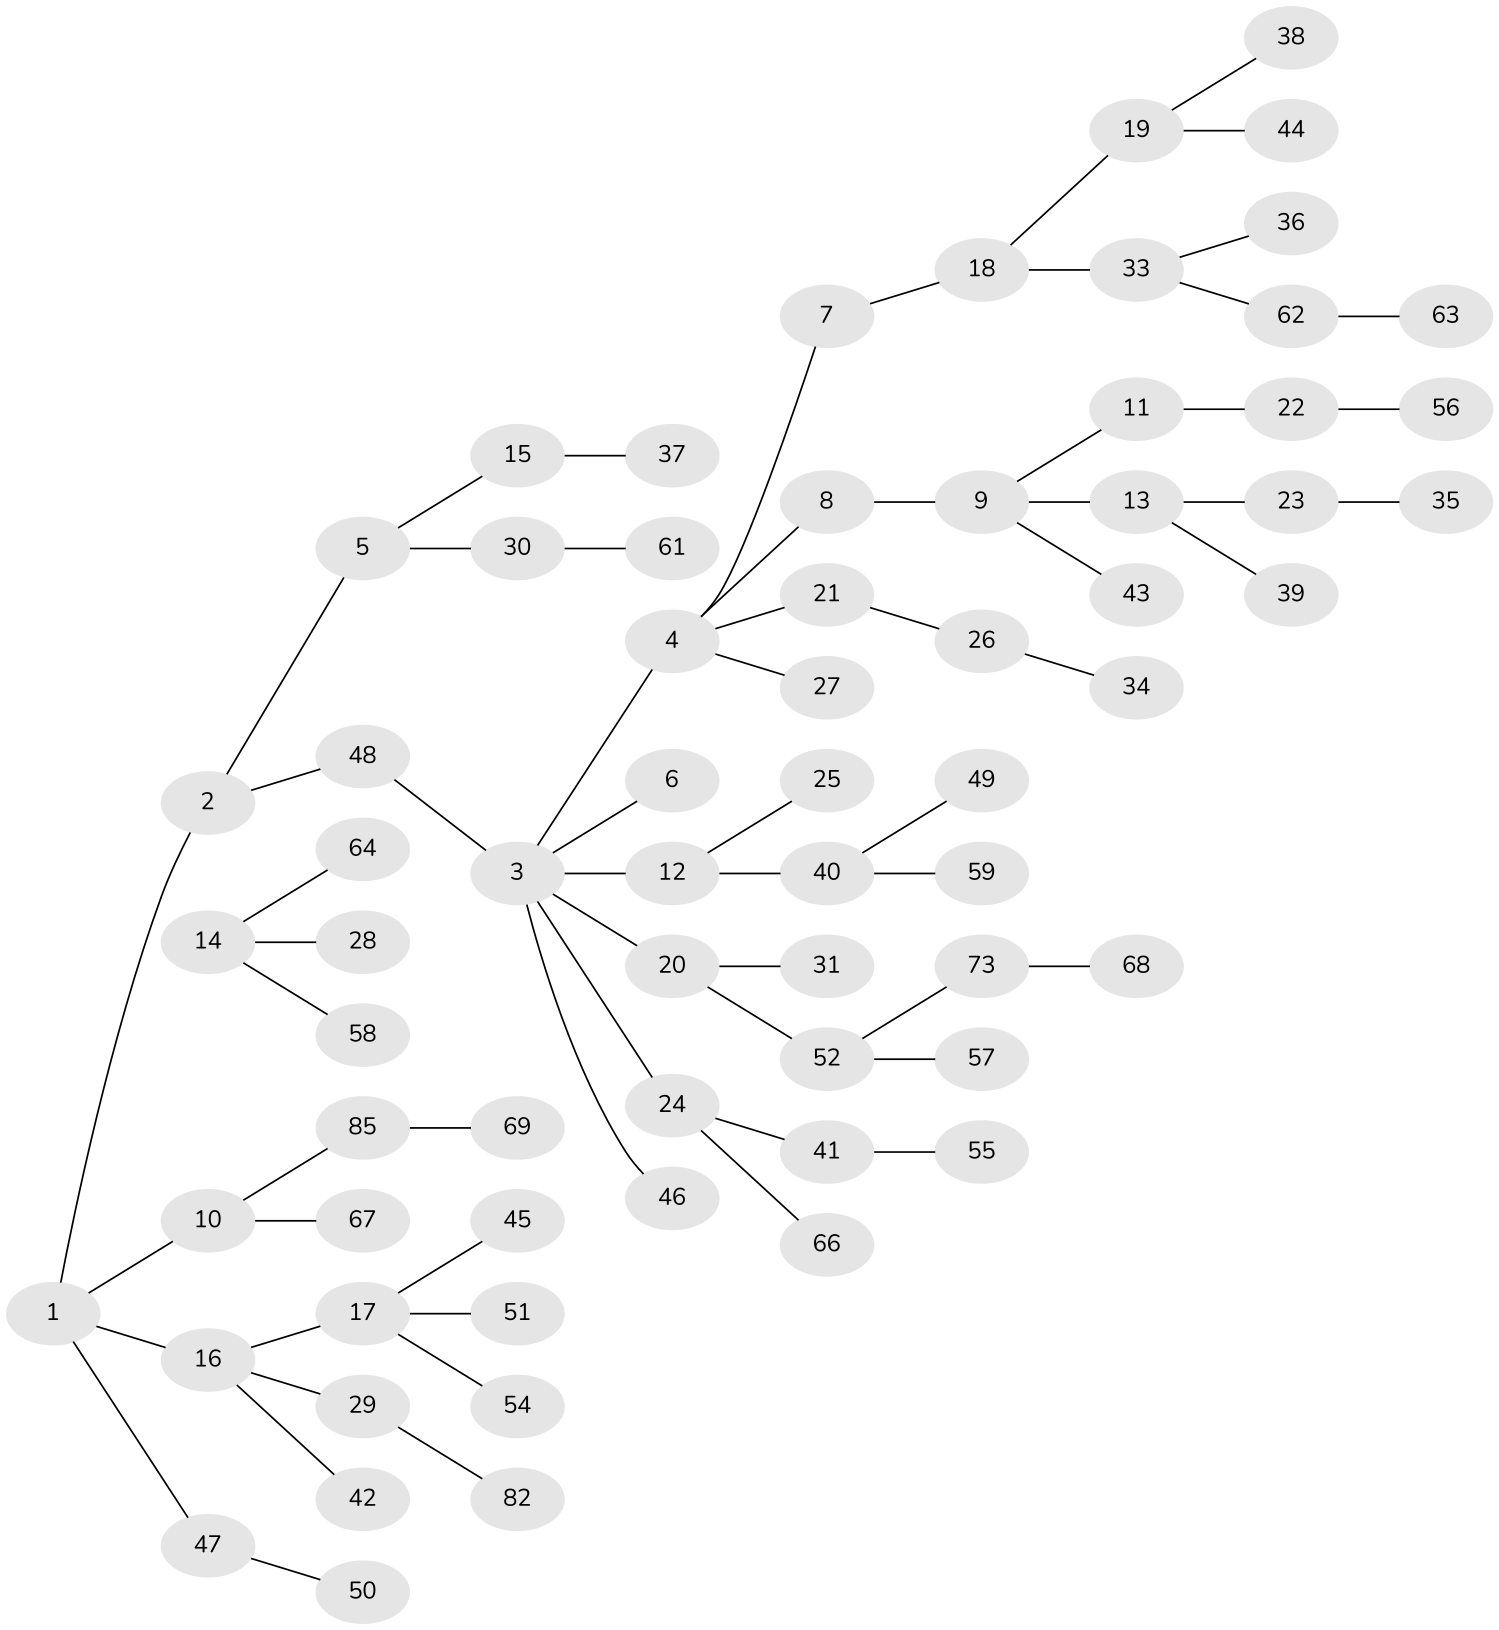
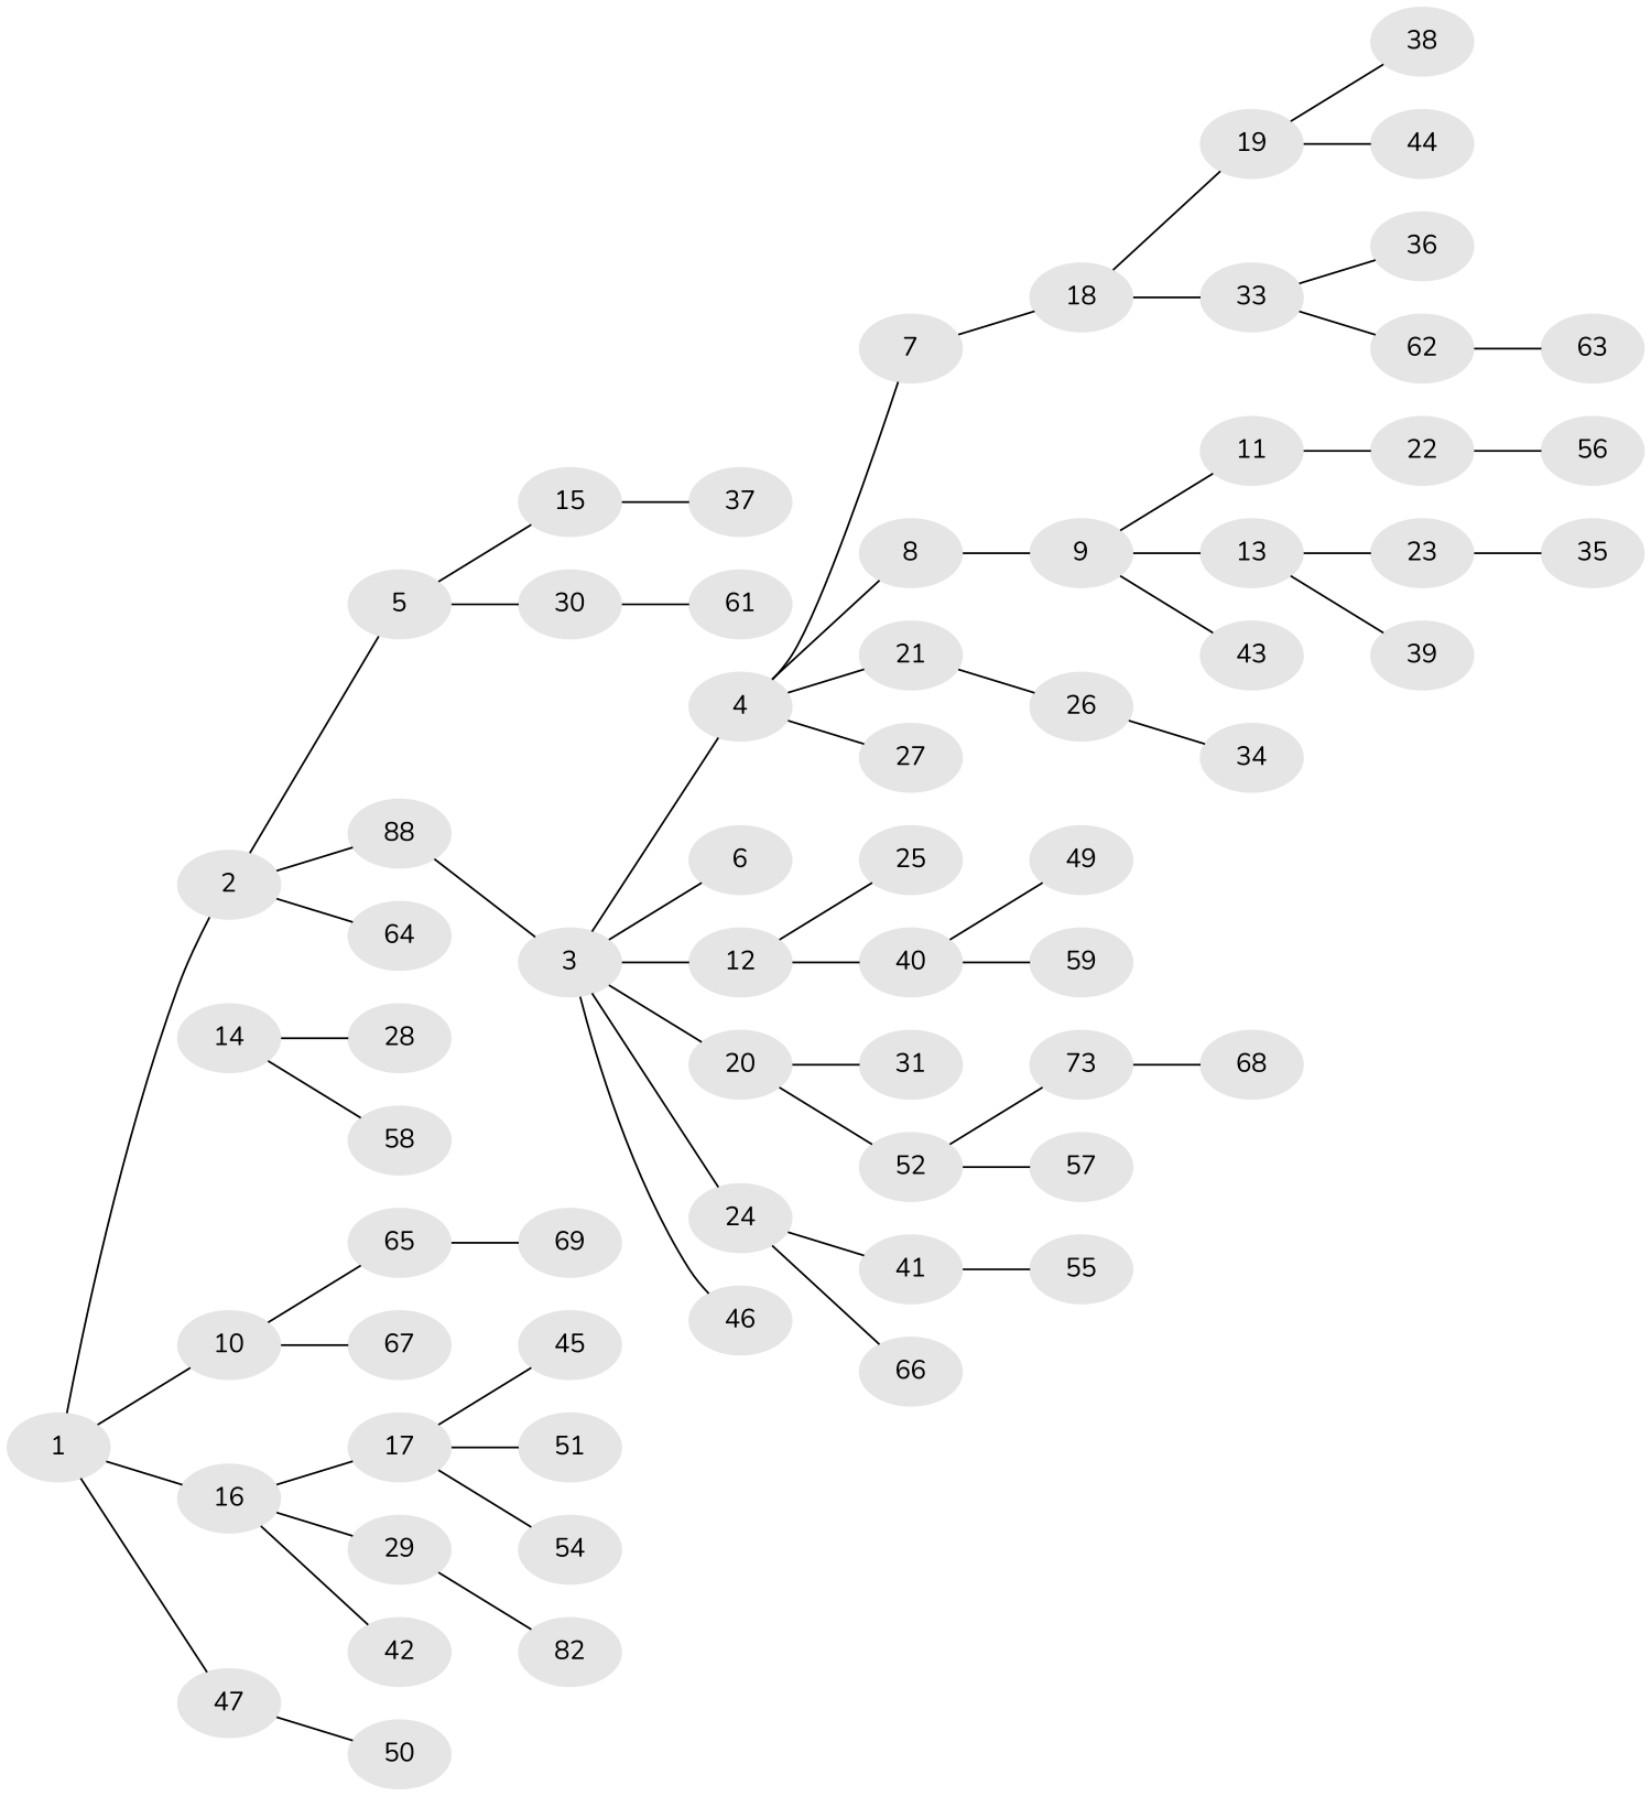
  graph {
    fontname=Nunito
    rankdir=LR
    node [color=gray90 fontname=Nunito style=filled]
    edge [fontname=Nunito]
    1
    2
    10
    16
    47
    5
-   48
-   65 [label=85]
+   48 [label=88]
+   65
    67
    17
    29
    42
    3
    4
    6
    12
    20
    24
    46
    15
    30
    7
    8
    21
    27
    25
    40
    31
    52
    41
    66
    18
    9
    26
    14
    28
    58
    64
    37
    61
    19
    33
    11
    13
    43
    22
    23
    39
    50
    69
    56
    49
    59
    35
    45
    51
    54
    n58 [label=82]
    38
    44
    36
    62
    n63 [label=73]
    57
    34
    55
    63
    68
    1 -- 2
    1 -- 10
    1 -- 16
    1 -- 47
    2 -- 5
    2 -- 48
    10 -- 65
    10 -- 67
    16 -- 17
    16 -- 29
    16 -- 42
    47 -- 50
    5 -- 15
    5 -- 30
    48 -- 3
    65 -- 69
    17 -- 45
    17 -- 51
    17 -- 54
    29 -- n58
    3 -- 4
    3 -- 6
    3 -- 12
    3 -- 20
    3 -- 24
    3 -- 46
    4 -- 7
    4 -- 8
    4 -- 21
    4 -- 27
    12 -- 25
    12 -- 40
    20 -- 31
    20 -- 52
    24 -- 41
    24 -- 66
    15 -- 37
    30 -- 61
    7 -- 18
    8 -- 9
    21 -- 26
    40 -- 49
    40 -- 59
    52 -- n63
    52 -- 57
    41 -- 55
    18 -- 19
    18 -- 33
    9 -- 11
    9 -- 13
    9 -- 43
    26 -- 34
    14 -- 28
    14 -- 58
-   14 -- 64
+   2 -- 64
    19 -- 38
    19 -- 44
    33 -- 36
    33 -- 62
    11 -- 22
    13 -- 23
    13 -- 39
    22 -- 56
    23 -- 35
    62 -- 63
    n63 -- 68
  }
